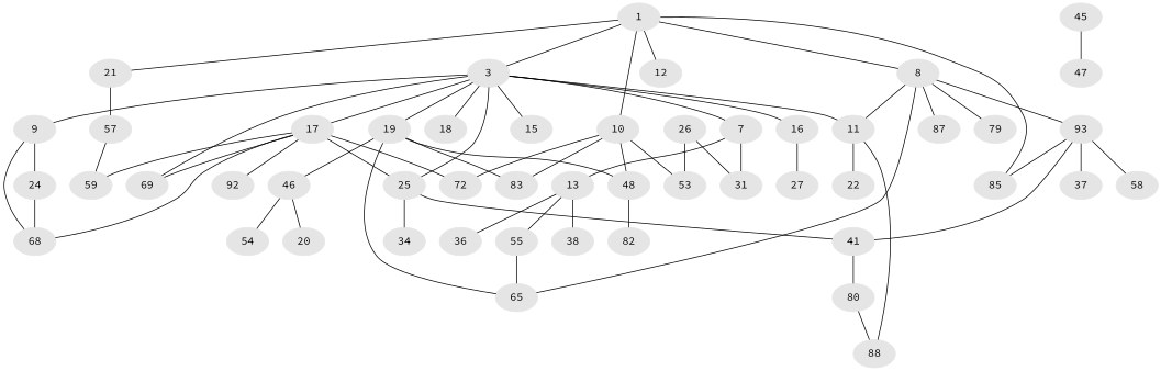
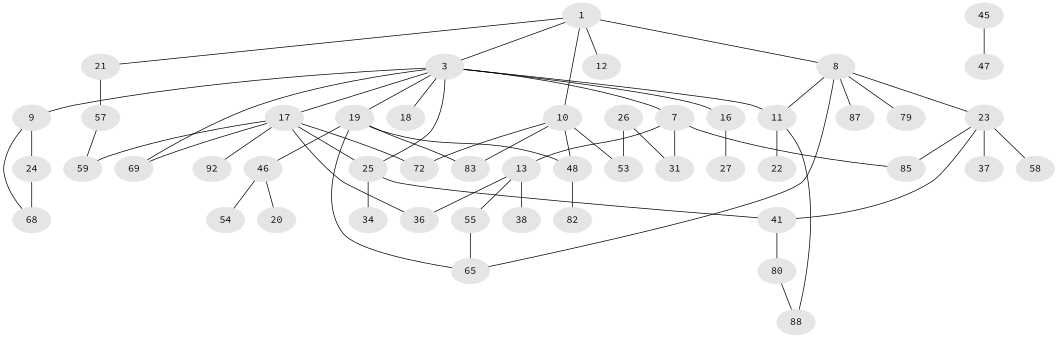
  graph {
    fontname="Source Code Pro"
    node [color=gray90 fontname="Source Code Pro" style=filled]
    edge [fontname="Source Code Pro"]
    1 [super="+2"]
    3 [super="+6+4"]
    8 [super="+35"]
    10 [super="+61"]
    12 [super="+97"]
    21 [super="+74"]
    85
    7 [super="+66+14"]
    9 [super="+76"]
    11 [super="+42+71"]
-   15 [super="+90"]
    16
    17 [super="+32+44+89+93+20"]
    18
    19 [super="+43"]
    25 [super="+33+64+73"]
    69
-   23 [super="+30" label=93]
+   23 [super="+30"]
    65
    79
    87
    48
    72 [super="+75+98"]
    83
    53
    57
    13 [super="+28"]
    31 [super="+78"]
    24 [super="+40"]
    68
    22
    88
    27 [super="+49"]
    36 [super="+99+95"]
    59
    92
    46
    41 [super="+56"]
    34
    38
    55
    37
    58 [super="+96"]
    45 [super="+62"]
    47 [super="+84"]
    26 [super="+51"]
    82
    54
    n49 [label=20]
    80
    1 -- 3
    1 -- 8
    1 -- 10
    1 -- 12
    1 -- 21
-   1 -- 85
+   7 -- 85
    3 -- 7
    3 -- 9
    3 -- 11
-   3 -- 15
    3 -- 16
    3 -- 17
    3 -- 18
    3 -- 19
    3 -- 25
    3 -- 69
    8 -- 11
    8 -- 23
    8 -- 65
    8 -- 79
    8 -- 87
    10 -- 48
    10 -- 72
    10 -- 83
    10 -- 53
    21 -- 57 [weight=2]
    7 -- 13
    7 -- 31
    9 -- 24
    9 -- 68
    11 -- 22
    11 -- 88
    16 -- 27
    17 -- 25
    17 -- 69
    17 -- 72
-   17 -- 68
+   17 -- 36
    17 -- 59
    17 -- 92
    19 -- 65
    19 -- 48
    19 -- 83
    19 -- 46
    25 -- 41
    25 -- 34
    23 -- 85
    23 -- 41
    23 -- 37
    23 -- 58
    48 -- 82
    57 -- 59
    13 -- 36
    13 -- 38
    13 -- 55
    24 -- 68
    46 -- 54
    46 -- n49
    41 -- 80
    55 -- 65
    45 -- 47
    26 -- 53
    26 -- 31
    80 -- 88
  }
